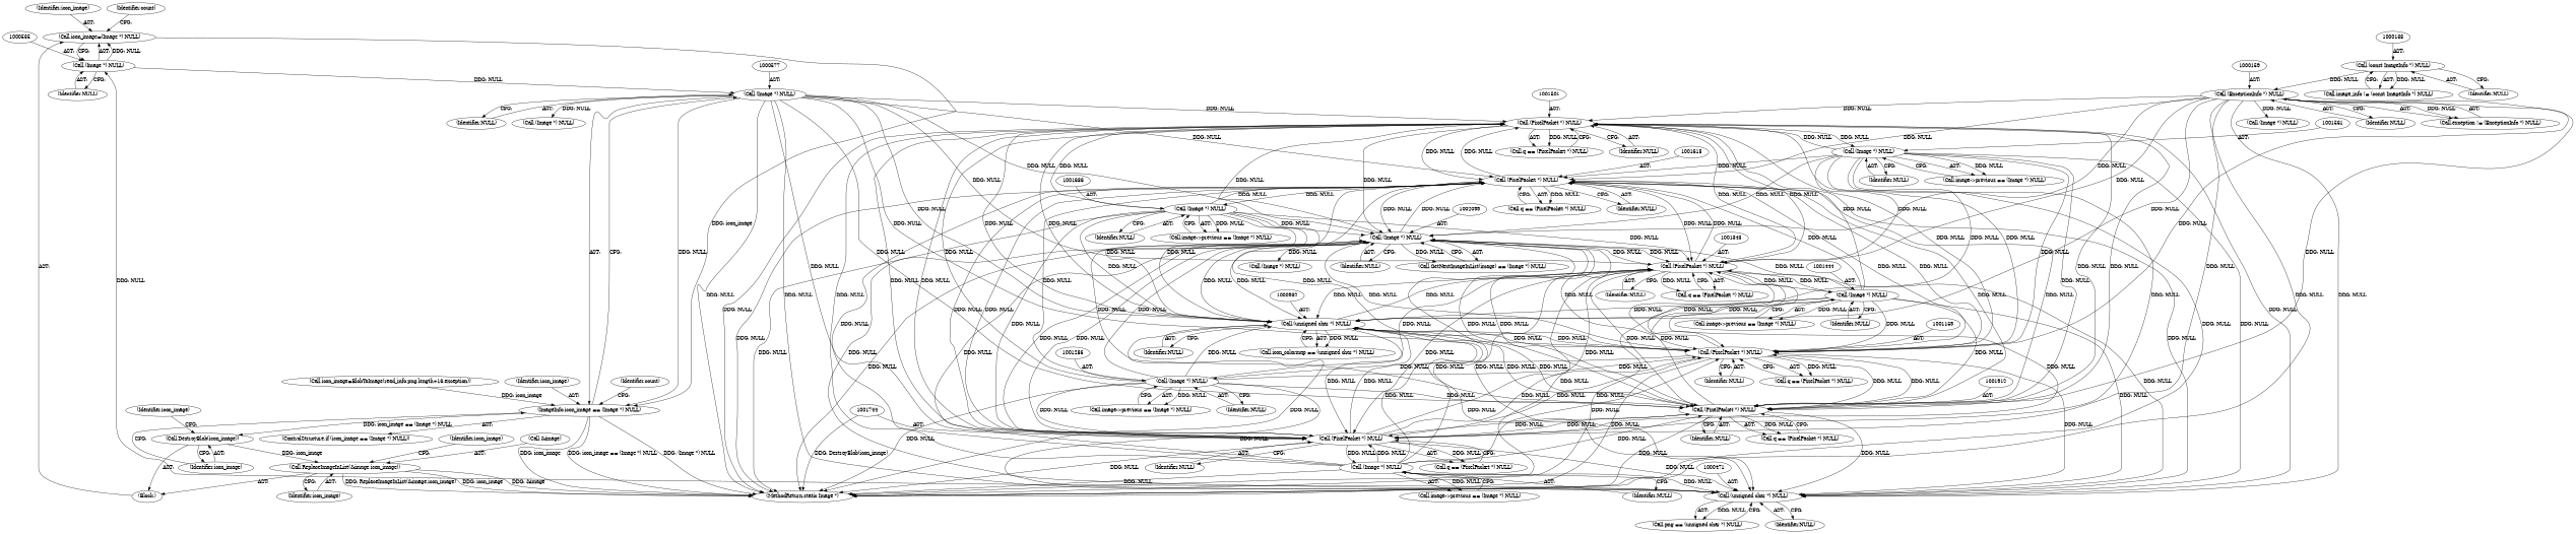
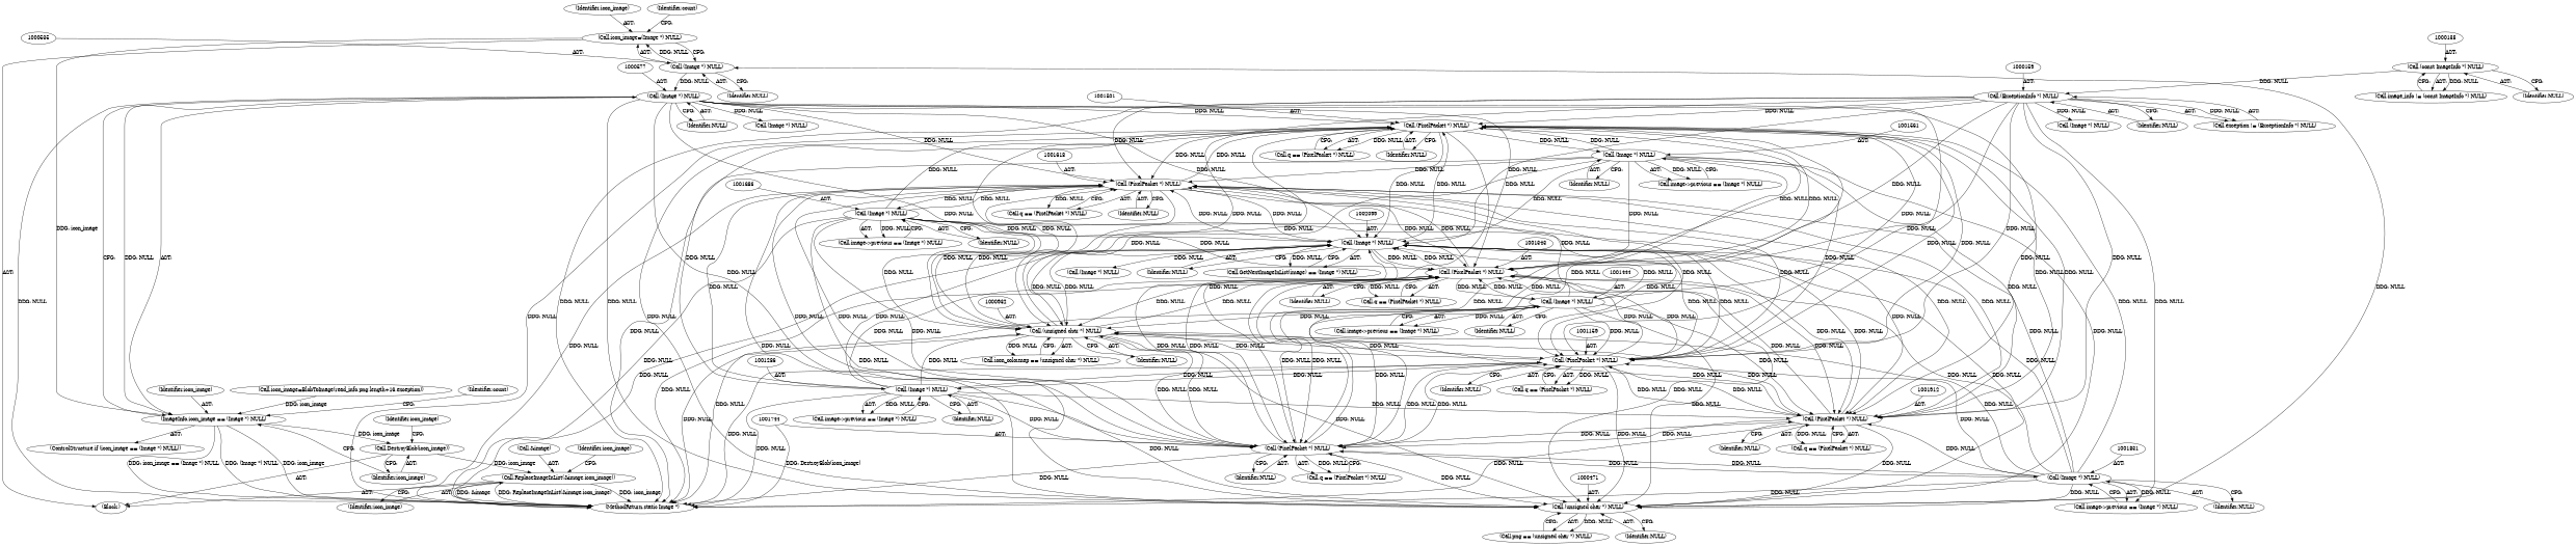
  digraph {
    n1 [label="(Call,icon_image=(Image *) NULL)"]
    n2 [label="(Call,(Image *) NULL)"]
    n3 [label="(ImageInfo,icon_image == (Image *) NULL)"]
    n4 [label="(Block,)"]
    n5 [label="(Call,(Image *) NULL)"]
    n6 [label="(Identifier,NULL)"]
    n7 [label="(MethodReturn,static Image *)"]
    n8 [label="(Call,DestroyBlob(icon_image))"]
    n9 [label="(ControlStructure,if (icon_image == (Image *) NULL))"]
    n10 [label="(Call,(unsigned char *) NULL)"]
    n11 [label="(Call,(PixelPacket *) NULL)"]
    n12 [label="(Call,(PixelPacket *) NULL)"]
    n13 [label="(Call,(Image *) NULL)"]
    n14 [label="(Call,(PixelPacket *) NULL)"]
    n15 [label="(Call,(PixelPacket *) NULL)"]
    n16 [label="(Call,(PixelPacket *) NULL)"]
    n17 [label="(Call,(PixelPacket *) NULL)"]
    n18 [label="(Call,(unsigned char *) NULL)"]
    n19 [label="(Identifier,NULL)"]
    n20 [label="(Call,(Image *) NULL)"]
    n21 [label="(Call,png == (unsigned char *) NULL)"]
    n22 [label="(Identifier,NULL)"]
    n23 [label="(Call,(Image *) NULL)"]
    n24 [label="(Call,q == (PixelPacket *) NULL)"]
    n25 [label="(Identifier,NULL)"]
    n26 [label="(Call,(Image *) NULL)"]
    n27 [label="(Call,q == (PixelPacket *) NULL)"]
    n28 [label="(Identifier,NULL)"]
    n29 [label="(Call,GetNextImageInList(image) == (Image *) NULL)"]
    n30 [label="(Identifier,NULL)"]
    n31 [label="(Call,(Image *) NULL)"]
    n32 [label="(Call,(Image *) NULL)"]
    n33 [label="(Call,q == (PixelPacket *) NULL)"]
    n34 [label="(Identifier,NULL)"]
    n35 [label="(Call,(Image *) NULL)"]
    n36 [label="(Identifier,NULL)"]
    n37 [label="(Call,q == (PixelPacket *) NULL)"]
    n38 [label="(Identifier,NULL)"]
    n39 [label="(Call,q == (PixelPacket *) NULL)"]
    n40 [label="(Call,image->previous == (Image *) NULL)"]
    n41 [label="(Identifier,NULL)"]
    n42 [label="(Call,(Image *) NULL)"]
    n43 [label="(Identifier,NULL)"]
    n44 [label="(Call,q == (PixelPacket *) NULL)"]
    n45 [label="(Call,icon_colormap == (unsigned char *) NULL)"]
    n46 [label="(Identifier,NULL)"]
    n47 [label="(Call,(ExceptionInfo *) NULL)"]
    n48 [label="(Call,(Image *) NULL)"]
    n49 [label="(Identifier,NULL)"]
    n50 [label="(Call,exception != (ExceptionInfo *) NULL)"]
    n51 [label="(Call,(const ImageInfo *) NULL)"]
    n52 [label="(Identifier,NULL)"]
    n53 [label="(Call,image_info != (const ImageInfo *) NULL)"]
    n54 [label="(Call,image->previous == (Image *) NULL)"]
    n55 [label="(Identifier,NULL)"]
    n56 [label="(Call,image->previous == (Image *) NULL)"]
    n57 [label="(Identifier,NULL)"]
    n58 [label="(Call,image->previous == (Image *) NULL)"]
    n59 [label="(Identifier,NULL)"]
    n60 [label="(Call,image->previous == (Image *) NULL)"]
    n61 [label="(Identifier,NULL)"]
    n62 [label="(Call,ReplaceImageInList(&image,icon_image))"]
    n63 [label="(Identifier,icon_image)"]
    n64 [label="(Identifier,icon_image)"]
    n65 [label="(Identifier,icon_image)"]
    n66 [label="(Identifier,count)"]
    n67 [label="(Identifier,icon_image)"]
    n68 [label="(Identifier,icon_image)"]
    n69 [label="(Identifier,icon_image)"]
    n70 [label="(Identifier,count)"]
    n71 [label="(Call,icon_image=BlobToImage(read_info,png,length+16,exception))"]
    n72 [label="(Call,&image)"]
    1000535
    1000471
    1001501
    1000159
    1000138
    1001618
    1002099
    1001444
    1001343
    1000577
+   1001831
    1001744
    1001912
    1001561
    1001159
    1000932
    1001286
    1001686
    n1 -> n2 [label="CFG: "]
    n1 -> n3 [label="DDG: icon_image"]
-   n4 -> n1 [label="AST: "]
+   n1 -> n4 [label="AST: "]
    n2 -> n1 [label="AST: "]
    n2 -> n1 [label="DDG: NULL"]
    n2 -> n5 [label="DDG: NULL"]
    n2 -> n6 [label="CFG: "]
    n3 -> n5 [label="CFG: "]
    n3 -> n7 [label="DDG: icon_image"]
    n3 -> n7 [label="DDG: icon_image == (Image *) NULL"]
    n3 -> n7 [label="DDG: (Image *) NULL"]
-   n3 -> n8 [label="DDG: icon_image == (Image *) NULL"]
+   n3 -> n8 [label="DDG: icon_image"]
    n3 -> n9 [label="AST: "]
    n5 -> n3 [label="AST: "]
    n5 -> n3 [label="DDG: NULL"]
    n5 -> n7 [label="DDG: NULL"]
    n5 -> n10 [label="DDG: NULL"]
    n5 -> n11 [label="DDG: NULL"]
    n5 -> n12 [label="DDG: NULL"]
    n5 -> n13 [label="DDG: NULL"]
    n5 -> n14 [label="DDG: NULL"]
    n5 -> n15 [label="DDG: NULL"]
    n5 -> n16 [label="DDG: NULL"]
    n5 -> n17 [label="DDG: NULL"]
    n5 -> n18 [label="DDG: NULL"]
    n5 -> n19 [label="CFG: "]
    n5 -> n20 [label="DDG: NULL"]
    n6 -> n2 [label="AST: "]
    n8 -> n4 [label="AST: "]
    n8 -> n62 [label="DDG: icon_image"]
    n8 -> n63 [label="CFG: "]
    n10 -> n2 [label="DDG: NULL"]
    n10 -> n21 [label="AST: "]
    n10 -> n21 [label="DDG: NULL"]
    n10 -> n22 [label="CFG: "]
    n11 -> n7 [label="DDG: NULL"]
    n11 -> n10 [label="DDG: NULL"]
    n11 -> n12 [label="DDG: NULL"]
    n11 -> n13 [label="DDG: NULL"]
    n11 -> n14 [label="DDG: NULL"]
    n11 -> n15 [label="DDG: NULL"]
    n11 -> n16 [label="DDG: NULL"]
    n11 -> n17 [label="DDG: NULL"]
    n11 -> n18 [label="DDG: NULL"]
    n11 -> n23 [label="DDG: NULL"]
    n11 -> n24 [label="AST: "]
    n11 -> n24 [label="DDG: NULL"]
    n11 -> n25 [label="CFG: "]
    n12 -> n7 [label="DDG: NULL"]
    n12 -> n10 [label="DDG: NULL"]
    n12 -> n11 [label="DDG: NULL"]
    n12 -> n13 [label="DDG: NULL"]
    n12 -> n14 [label="DDG: NULL"]
    n12 -> n15 [label="DDG: NULL"]
    n12 -> n16 [label="DDG: NULL"]
    n12 -> n17 [label="DDG: NULL"]
    n12 -> n18 [label="DDG: NULL"]
    n12 -> n26 [label="DDG: NULL"]
    n12 -> n27 [label="AST: "]
    n12 -> n27 [label="DDG: NULL"]
    n12 -> n28 [label="CFG: "]
    n13 -> n7 [label="DDG: NULL"]
    n13 -> n10 [label="DDG: NULL"]
    n13 -> n11 [label="DDG: NULL"]
    n13 -> n12 [label="DDG: NULL"]
    n13 -> n14 [label="DDG: NULL"]
    n13 -> n15 [label="DDG: NULL"]
    n13 -> n16 [label="DDG: NULL"]
    n13 -> n17 [label="DDG: NULL"]
    n13 -> n18 [label="DDG: NULL"]
    n13 -> n29 [label="AST: "]
    n13 -> n29 [label="DDG: NULL"]
    n13 -> n30 [label="CFG: "]
    n13 -> n31 [label="DDG: NULL"]
    n14 -> n7 [label="DDG: NULL"]
    n14 -> n10 [label="DDG: NULL"]
    n14 -> n11 [label="DDG: NULL"]
    n14 -> n12 [label="DDG: NULL"]
    n14 -> n13 [label="DDG: NULL"]
    n14 -> n15 [label="DDG: NULL"]
    n14 -> n16 [label="DDG: NULL"]
    n14 -> n17 [label="DDG: NULL"]
    n14 -> n18 [label="DDG: NULL"]
    n14 -> n32 [label="DDG: NULL"]
    n14 -> n33 [label="AST: "]
    n14 -> n33 [label="DDG: NULL"]
    n14 -> n34 [label="CFG: "]
    n15 -> n7 [label="DDG: NULL"]
    n15 -> n10 [label="DDG: NULL"]
    n15 -> n11 [label="DDG: NULL"]
    n15 -> n12 [label="DDG: NULL"]
    n15 -> n13 [label="DDG: NULL"]
    n15 -> n14 [label="DDG: NULL"]
    n15 -> n16 [label="DDG: NULL"]
    n15 -> n17 [label="DDG: NULL"]
    n15 -> n18 [label="DDG: NULL"]
    n15 -> n35 [label="DDG: NULL"]
    n15 -> n36 [label="CFG: "]
    n15 -> n37 [label="AST: "]
    n15 -> n37 [label="DDG: NULL"]
    n16 -> n7 [label="DDG: NULL"]
    n16 -> n10 [label="DDG: NULL"]
    n16 -> n11 [label="DDG: NULL"]
    n16 -> n12 [label="DDG: NULL"]
    n16 -> n13 [label="DDG: NULL"]
    n16 -> n14 [label="DDG: NULL"]
    n16 -> n15 [label="DDG: NULL"]
    n16 -> n17 [label="DDG: NULL"]
    n16 -> n18 [label="DDG: NULL"]
    n16 -> n38 [label="CFG: "]
    n16 -> n39 [label="AST: "]
    n16 -> n39 [label="DDG: NULL"]
    n17 -> n7 [label="DDG: NULL"]
    n17 -> n10 [label="DDG: NULL"]
    n17 -> n11 [label="DDG: NULL"]
    n17 -> n12 [label="DDG: NULL"]
    n17 -> n13 [label="DDG: NULL"]
    n17 -> n14 [label="DDG: NULL"]
    n17 -> n15 [label="DDG: NULL"]
    n17 -> n16 [label="DDG: NULL"]
    n17 -> n18 [label="DDG: NULL"]
    n17 -> n42 [label="DDG: NULL"]
    n17 -> n43 [label="CFG: "]
    n17 -> n44 [label="AST: "]
    n17 -> n44 [label="DDG: NULL"]
    n18 -> n7 [label="DDG: NULL"]
    n18 -> n10 [label="DDG: NULL"]
    n18 -> n11 [label="DDG: NULL"]
    n18 -> n12 [label="DDG: NULL"]
    n18 -> n13 [label="DDG: NULL"]
    n18 -> n14 [label="DDG: NULL"]
    n18 -> n15 [label="DDG: NULL"]
    n18 -> n16 [label="DDG: NULL"]
    n18 -> n17 [label="DDG: NULL"]
    n18 -> n45 [label="AST: "]
    n18 -> n45 [label="DDG: NULL"]
    n18 -> n46 [label="CFG: "]
    n19 -> n5 [label="AST: "]
    n21 -> n10 [label="CFG: "]
    n22 -> n10 [label="AST: "]
    n23 -> n7 [label="DDG: NULL"]
    n23 -> n10 [label="DDG: NULL"]
    n23 -> n11 [label="DDG: NULL"]
    n23 -> n12 [label="DDG: NULL"]
    n23 -> n13 [label="DDG: NULL"]
    n23 -> n14 [label="DDG: NULL"]
    n23 -> n15 [label="DDG: NULL"]
    n23 -> n16 [label="DDG: NULL"]
    n23 -> n17 [label="DDG: NULL"]
    n23 -> n18 [label="DDG: NULL"]
    n23 -> n40 [label="AST: "]
    n23 -> n40 [label="DDG: NULL"]
    n23 -> n41 [label="CFG: "]
    n24 -> n11 [label="CFG: "]
    n25 -> n11 [label="AST: "]
    n26 -> n7 [label="DDG: NULL"]
    n26 -> n10 [label="DDG: NULL"]
    n26 -> n11 [label="DDG: NULL"]
    n26 -> n12 [label="DDG: NULL"]
    n26 -> n13 [label="DDG: NULL"]
    n26 -> n14 [label="DDG: NULL"]
    n26 -> n15 [label="DDG: NULL"]
    n26 -> n16 [label="DDG: NULL"]
    n26 -> n17 [label="DDG: NULL"]
    n26 -> n18 [label="DDG: NULL"]
    n26 -> n54 [label="AST: "]
    n26 -> n54 [label="DDG: NULL"]
    n26 -> n55 [label="CFG: "]
    n27 -> n12 [label="CFG: "]
    n28 -> n12 [label="AST: "]
    n29 -> n13 [label="CFG: "]
    n30 -> n13 [label="AST: "]
    n32 -> n7 [label="DDG: NULL"]
    n32 -> n10 [label="DDG: NULL"]
    n32 -> n11 [label="DDG: NULL"]
    n32 -> n12 [label="DDG: NULL"]
    n32 -> n13 [label="DDG: NULL"]
    n32 -> n14 [label="DDG: NULL"]
    n32 -> n15 [label="DDG: NULL"]
    n32 -> n16 [label="DDG: NULL"]
    n32 -> n17 [label="DDG: NULL"]
    n32 -> n18 [label="DDG: NULL"]
    n32 -> n56 [label="AST: "]
    n32 -> n56 [label="DDG: NULL"]
    n32 -> n57 [label="CFG: "]
    n33 -> n14 [label="CFG: "]
    n34 -> n14 [label="AST: "]
    n35 -> n7 [label="DDG: NULL"]
    n35 -> n10 [label="DDG: NULL"]
    n35 -> n11 [label="DDG: NULL"]
    n35 -> n12 [label="DDG: NULL"]
    n35 -> n13 [label="DDG: NULL"]
    n35 -> n14 [label="DDG: NULL"]
    n35 -> n15 [label="DDG: NULL"]
    n35 -> n16 [label="DDG: NULL"]
    n35 -> n17 [label="DDG: NULL"]
    n35 -> n18 [label="DDG: NULL"]
    n35 -> n58 [label="AST: "]
    n35 -> n58 [label="DDG: NULL"]
    n35 -> n59 [label="CFG: "]
    n36 -> n15 [label="AST: "]
    n37 -> n15 [label="CFG: "]
    n38 -> n16 [label="AST: "]
    n39 -> n16 [label="CFG: "]
    n40 -> n23 [label="CFG: "]
    n41 -> n23 [label="AST: "]
    n42 -> n7 [label="DDG: NULL"]
    n42 -> n10 [label="DDG: NULL"]
    n42 -> n11 [label="DDG: NULL"]
    n42 -> n12 [label="DDG: NULL"]
    n42 -> n13 [label="DDG: NULL"]
    n42 -> n14 [label="DDG: NULL"]
    n42 -> n15 [label="DDG: NULL"]
    n42 -> n16 [label="DDG: NULL"]
    n42 -> n17 [label="DDG: NULL"]
    n42 -> n18 [label="DDG: NULL"]
    n42 -> n60 [label="AST: "]
    n42 -> n60 [label="DDG: NULL"]
    n42 -> n61 [label="CFG: "]
    n43 -> n17 [label="AST: "]
    n44 -> n17 [label="CFG: "]
    n45 -> n18 [label="CFG: "]
    n46 -> n18 [label="AST: "]
    n47 -> n7 [label="DDG: NULL"]
    n47 -> n10 [label="DDG: NULL"]
    n47 -> n11 [label="DDG: NULL"]
    n47 -> n12 [label="DDG: NULL"]
    n47 -> n13 [label="DDG: NULL"]
    n47 -> n14 [label="DDG: NULL"]
    n47 -> n15 [label="DDG: NULL"]
    n47 -> n16 [label="DDG: NULL"]
    n47 -> n17 [label="DDG: NULL"]
    n47 -> n18 [label="DDG: NULL"]
    n47 -> n48 [label="DDG: NULL"]
    n47 -> n49 [label="CFG: "]
    n47 -> n50 [label="AST: "]
    n47 -> n50 [label="DDG: NULL"]
    n49 -> n47 [label="AST: "]
    n50 -> n47 [label="AST: "]
    n51 -> n47 [label="DDG: NULL"]
    n51 -> n52 [label="CFG: "]
    n51 -> n53 [label="AST: "]
    n51 -> n53 [label="DDG: NULL"]
    n52 -> n51 [label="AST: "]
    n53 -> n51 [label="CFG: "]
    n54 -> n26 [label="CFG: "]
    n55 -> n26 [label="AST: "]
    n56 -> n32 [label="CFG: "]
    n57 -> n32 [label="AST: "]
    n58 -> n35 [label="CFG: "]
    n59 -> n35 [label="AST: "]
    n60 -> n42 [label="CFG: "]
    n61 -> n42 [label="AST: "]
    n62 -> n4 [label="AST: "]
    n62 -> n7 [label="DDG: &image"]
    n62 -> n7 [label="DDG: ReplaceImageInList(&image,icon_image)"]
    n62 -> n7 [label="DDG: icon_image"]
    n62 -> n64 [label="CFG: "]
    n63 -> n3 [label="CFG: "]
    n63 -> n8 [label="AST: "]
    n64 -> n62 [label="AST: "]
    n65 -> n1 [label="AST: "]
    n66 -> n3 [label="CFG: "]
    n67 -> n62 [label="CFG: "]
    n68 -> n8 [label="CFG: "]
    n69 -> n3 [label="AST: "]
    n70 -> n1 [label="CFG: "]
    n71 -> n3 [label="DDG: icon_image"]
    n72 -> n62 [label="AST: "]
    1000535 -> n2 [label="AST: "]
    1000471 -> n10 [label="AST: "]
    1001501 -> n11 [label="AST: "]
    1000159 -> n47 [label="AST: "]
    1000138 -> n51 [label="AST: "]
    1001618 -> n12 [label="AST: "]
    1002099 -> n13 [label="AST: "]
    1001444 -> n32 [label="AST: "]
    1001343 -> n14 [label="AST: "]
    1000577 -> n5 [label="AST: "]
+   1001831 -> n35 [label="AST: "]
    1001744 -> n7 [label="DDG: DestroyBlob(icon_image)"]
    1001744 -> n15 [label="AST: "]
    1001912 -> n16 [label="AST: "]
    1001561 -> n23 [label="AST: "]
    1001159 -> n17 [label="AST: "]
    1000932 -> n18 [label="AST: "]
    1001286 -> n42 [label="AST: "]
    1001686 -> n26 [label="AST: "]
  }
